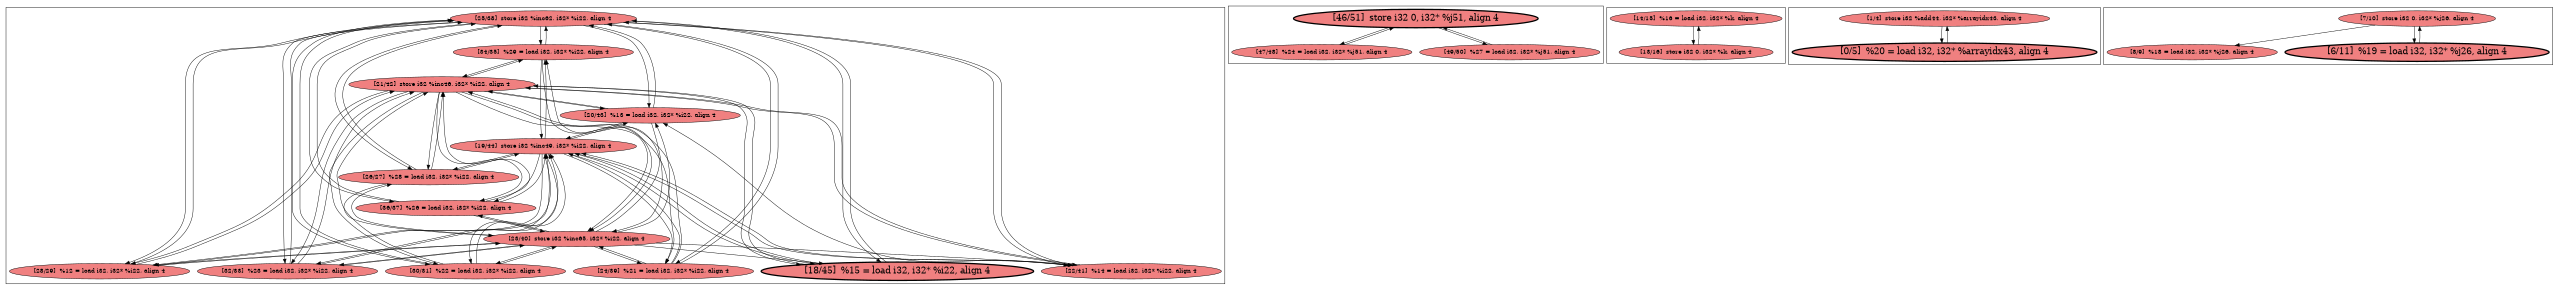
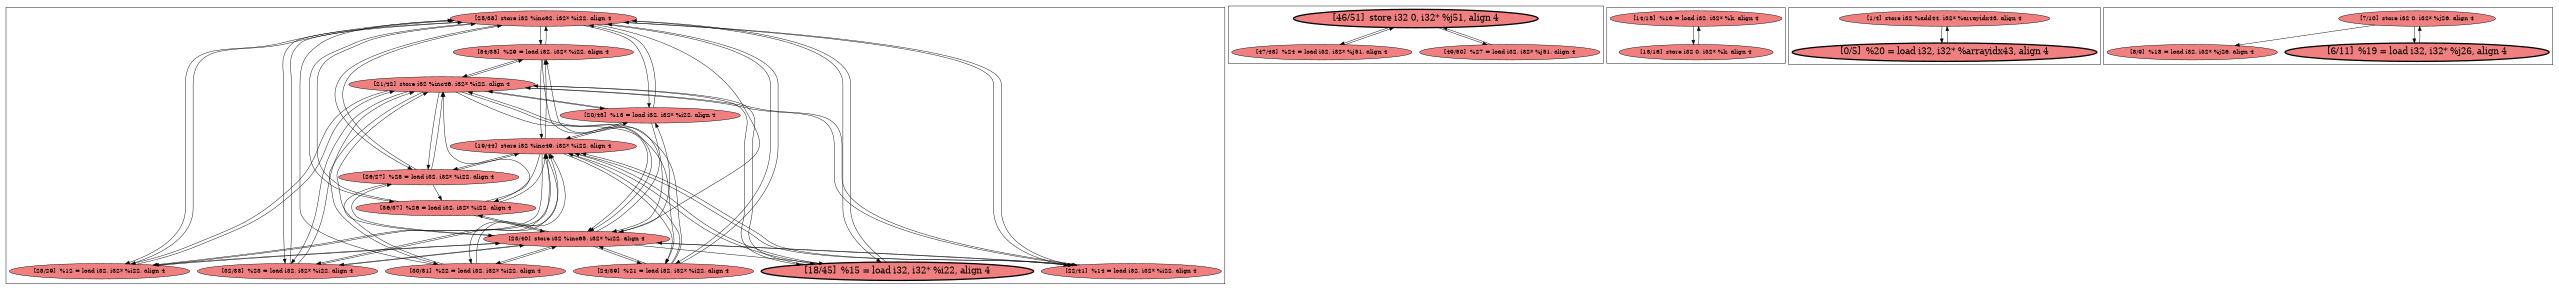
  digraph {
    node [fillcolor=lightcoral shape=ellipse style=filled]
    n1 [label="[25/38]  store i32 %inc62, i32* %i22, align 4"]
    n2 [label="[34/35]  %29 = load i32, i32* %i22, align 4"]
    n3 [label="[23/40]  store i32 %inc65, i32* %i22, align 4"]
    n4 [label="[26/27]  %28 = load i32, i32* %i22, align 4"]
    n5 [label="[36/37]  %26 = load i32, i32* %i22, align 4"]
    n6 [label="[28/29]  %12 = load i32, i32* %i22, align 4"]
    n7 [label="[19/44]  store i32 %inc49, i32* %i22, align 4"]
    n8 [label="[32/33]  %23 = load i32, i32* %i22, align 4"]
    n9 [label="[22/41]  %14 = load i32, i32* %i22, align 4"]
    n10 [label="[30/31]  %22 = load i32, i32* %i22, align 4"]
    n11 [label="[24/39]  %21 = load i32, i32* %i22, align 4"]
    n12 [label="[21/42]  store i32 %inc46, i32* %i22, align 4"]
    n13 [fontsize=20 label="[18/45]  %15 = load i32, i32* %i22, align 4" penwidth=3.0]
    n14 [label="[20/43]  %13 = load i32, i32* %i22, align 4"]
    n15 [fontsize=20 label="[46/51]  store i32 0, i32* %j51, align 4" penwidth=3.0]
    n16 [label="[47/48]  %24 = load i32, i32* %j51, align 4"]
    n17 [label="[49/50]  %27 = load i32, i32* %j51, align 4"]
    n18 [label="[14/15]  %16 = load i32, i32* %k, align 4"]
    n19 [label="[13/16]  store i32 0, i32* %k, align 4"]
    n20 [label="[1/4]  store i32 %add44, i32* %arrayidx43, align 4"]
    n21 [fontsize=20 label="[0/5]  %20 = load i32, i32* %arrayidx43, align 4" penwidth=3.0]
    n22 [label="[7/10]  store i32 0, i32* %j26, align 4"]
    n23 [label="[8/9]  %18 = load i32, i32* %j26, align 4"]
    n24 [fontsize=20 label="[6/11]  %19 = load i32, i32* %j26, align 4" penwidth=3.0]
    subgraph cluster_1 {
      n1
      n2
      n3
      n4
      n5
      n6
      n7
      n8
      n9
      n10
      n11
      n12
      n13
      n14
    }
    subgraph cluster_2 {
      n15
      n16
      n17
    }
    subgraph cluster_3 {
      n18
      n19
    }
    subgraph cluster_4 {
      n20
      n21
    }
    subgraph cluster_5 {
      n22
      n23
      n24
    }
    n1 -> n2
    n1 -> n4
    n1 -> n5
    n1 -> n6
    n1 -> n8
    n1 -> n9
-   n1 -> n10
+   n1 -> n3
    n1 -> n11
    n1 -> n13
    n1 -> n14
    n2 -> n1
    n2 -> n3
    n2 -> n7
    n2 -> n12
    n3 -> n2
    n3 -> n4
    n3 -> n5
    n3 -> n6
    n3 -> n8
    n3 -> n9
    n3 -> n10
    n3 -> n11
    n3 -> n13
    n3 -> n14
    n4 -> n1
    n4 -> n3
    n4 -> n7
    n4 -> n12
    n5 -> n1
    n5 -> n3
    n5 -> n7
    n5 -> n12
    n6 -> n1
    n6 -> n3
    n6 -> n7
    n6 -> n12
    n7 -> n2
    n7 -> n4
    n7 -> n5
    n7 -> n6
    n7 -> n8
    n7 -> n9
    n7 -> n10
    n7 -> n11
    n7 -> n13
    n7 -> n14
    n8 -> n1
    n8 -> n3
    n8 -> n7
    n8 -> n12
    n9 -> n1
-   n9 -> n14
+   n9 -> n3
    n9 -> n7
    n9 -> n12
    n10 -> n1
    n10 -> n3
    n10 -> n7
    n10 -> n12
    n11 -> n1
    n11 -> n3
    n11 -> n7
    n11 -> n12
    n12 -> n2
    n12 -> n3
    n12 -> n4
-   n12 -> n5
+   n4 -> n5
    n12 -> n6
    n12 -> n8
    n12 -> n9
    n12 -> n10
    n12 -> n11
    n12 -> n13
    n12 -> n14
    n13 -> n1
    n13 -> n7
    n13 -> n12
    n14 -> n1
    n14 -> n3
    n14 -> n7
    n14 -> n12
    n15 -> n16
    n15 -> n17
    n16 -> n15
    n17 -> n15
    n18 -> n19
    n19 -> n18
    n20 -> n21
    n21 -> n20
    n22 -> n23
    n22 -> n24
    n24 -> n22
  }
